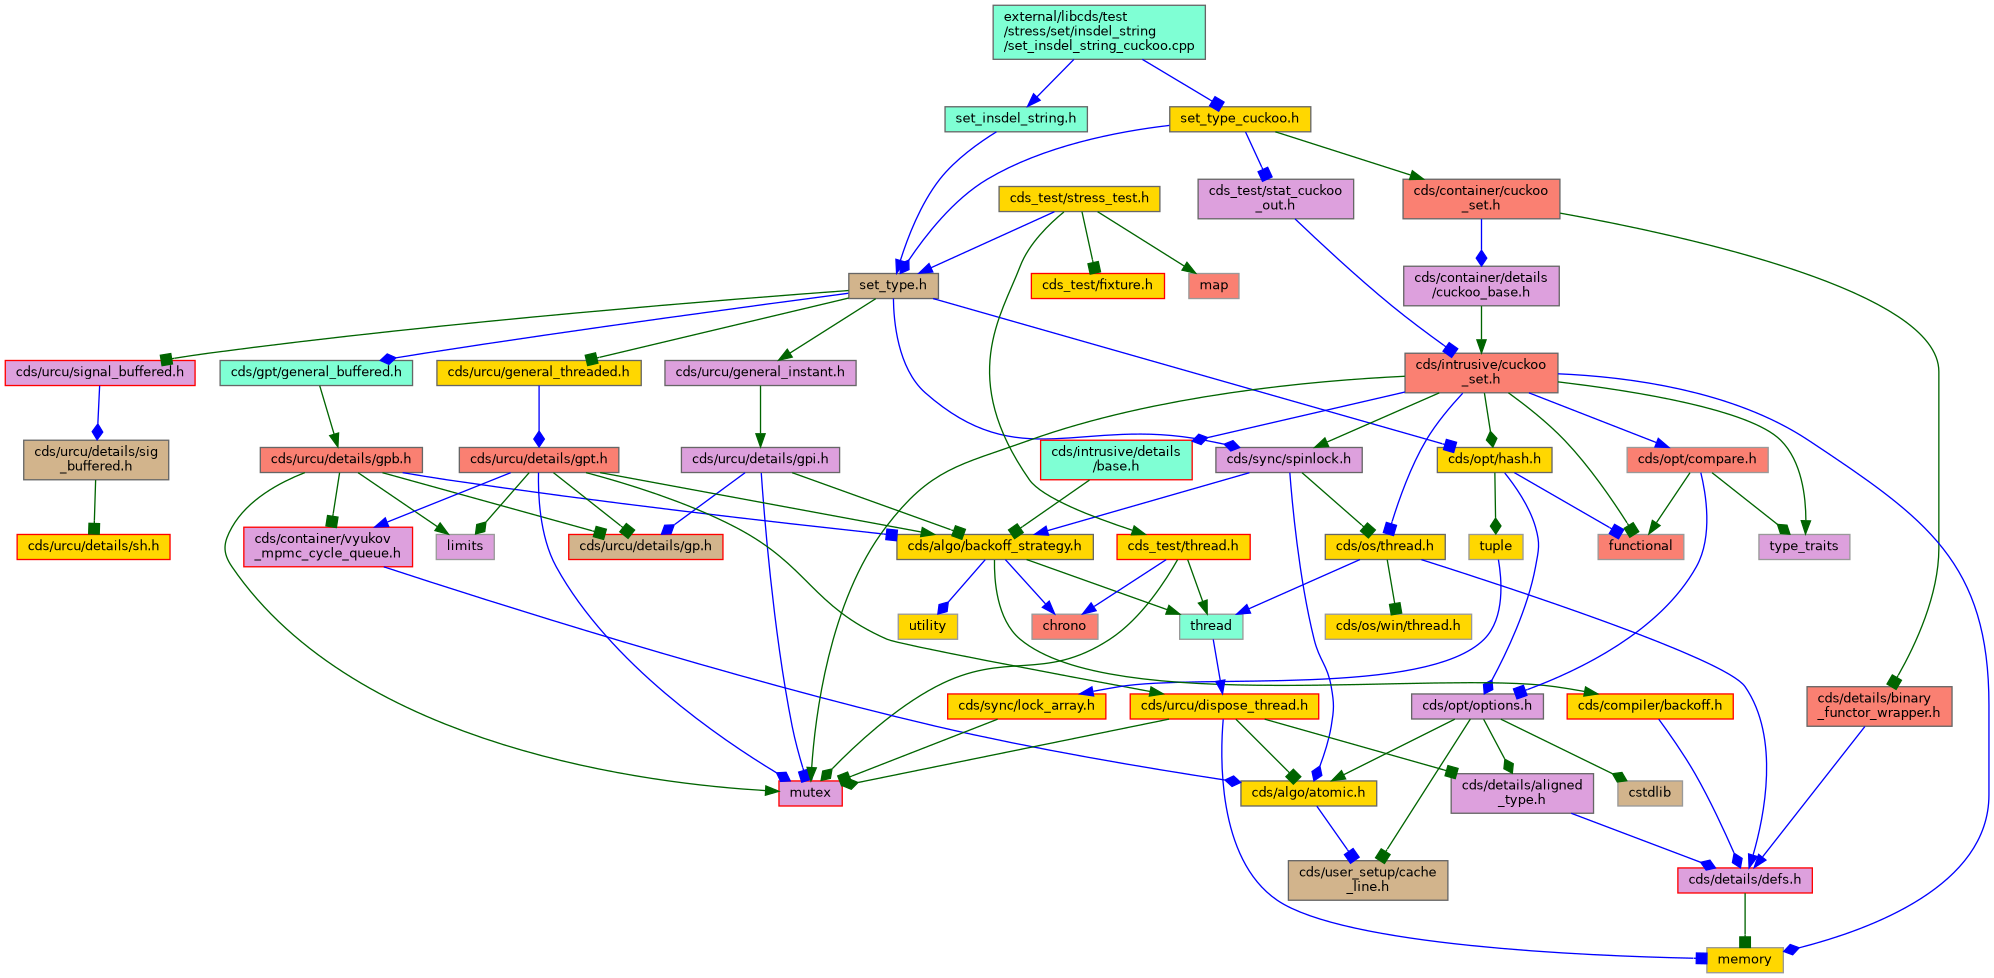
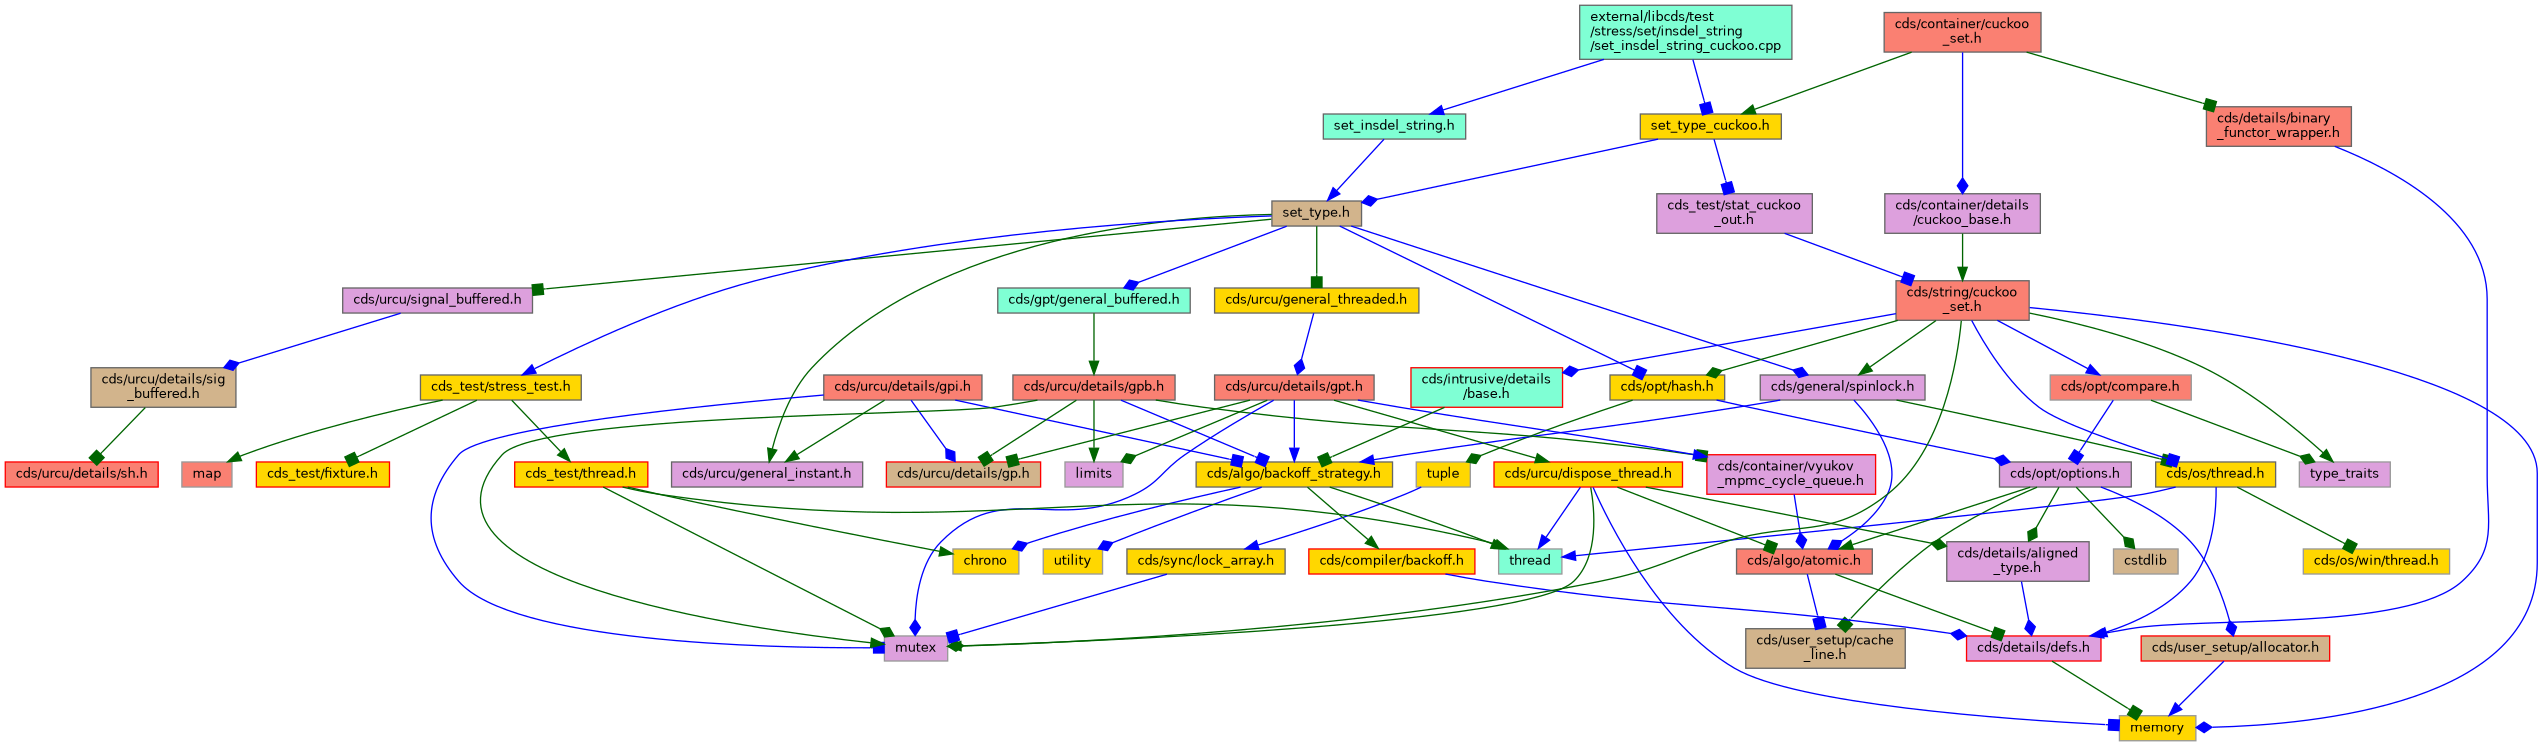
  digraph {
    node [color=grey40 fillcolor=gold fontname=Helvetica fontsize=10 shape=box style=filled]
    edge [arrowhead=normal color=blue fontname=Helvetica fontsize=10 labelfontname=Helvetica labelfontsize=10 style=solid]
    n1 [color=gray40 fillcolor=aquamarine fontcolor=black height=0.2 label="external/libcds/test\l/stress/set/insdel_string\l/set_insdel_string_cuckoo.cpp" width=0.4]
    n2 [fillcolor=aquamarine height=0.2 label="set_insdel_string.h" width=0.4]
    n3 [height=0.2 label="set_type_cuckoo.h" width=0.4]
    n4 [fillcolor=tan height=0.2 label="set_type.h" width=0.4]
    n5 [fillcolor=salmon height=0.2 label="cds/container/cuckoo\l_set.h" width=0.4]
    n6 [fillcolor=plum height=0.2 label="cds_test/stat_cuckoo\l_out.h" width=0.4]
    n7 [fillcolor=plum height=0.2 label="cds/urcu/general_instant.h" width=0.4]
    n8 [fillcolor=aquamarine height=0.2 label="cds/gpt/general_buffered.h" width=0.4]
    n9 [height=0.2 label="cds/urcu/general_threaded.h" width=0.4]
-   n10 [color=red fillcolor=plum height=0.2 label="cds/urcu/signal_buffered.h" width=0.4]
+   n10 [fillcolor=plum height=0.2 label="cds/urcu/signal_buffered.h" width=0.4]
    n11 [height=0.2 label="cds/opt/hash.h" width=0.4]
-   n12 [fillcolor=plum height=0.2 label="cds/sync/spinlock.h" width=0.4]
+   n12 [fillcolor=plum height=0.2 label="cds/general/spinlock.h" width=0.4]
    n13 [height=0.2 label="cds_test/stress_test.h" width=0.4]
-   n14 [fillcolor=plum height=0.2 label="cds/urcu/details/gpi.h" width=0.4]
+   n14 [fillcolor=salmon height=0.2 label="cds/urcu/details/gpi.h" width=0.4]
    n15 [fillcolor=salmon height=0.2 label="cds/urcu/details/gpb.h" width=0.4]
    n16 [fillcolor=salmon height=0.2 label="cds/urcu/details/gpt.h" width=0.4]
    n17 [fillcolor=tan height=0.2 label="cds/urcu/details/sig\l_buffered.h" width=0.4]
    n18 [color=grey60 height=0.2 label=tuple width=0.4]
-   n19 [color=grey60 fillcolor=salmon height=0.2 label=functional width=0.4]
    n20 [fillcolor=plum height=0.2 label="cds/opt/options.h" width=0.4]
    n21 [height=0.2 label="cds/algo/backoff_strategy.h" width=0.4]
-   n22 [height=0.2 label="cds/algo/atomic.h" width=0.4]
+   n22 [fillcolor=salmon height=0.2 label="cds/algo/atomic.h" width=0.4]
    n23 [height=0.2 label="cds/os/thread.h" width=0.4]
    n24 [color=grey60 fillcolor=salmon height=0.2 label=map width=0.4]
    n25 [color=red height=0.2 label="cds_test/fixture.h" width=0.4]
    n26 [color=red height=0.2 label="cds_test/thread.h" width=0.4]
-   n27 [color=red fillcolor=plum height=0.2 label=mutex width=0.4]
+   n27 [color=grey60 fillcolor=plum height=0.2 label=mutex width=0.4]
    n28 [color=red fillcolor=tan height=0.2 label="cds/urcu/details/gp.h" width=0.4]
    n29 [color=grey60 height=0.2 label=utility width=0.4]
    n30 [color=grey60 fillcolor=aquamarine height=0.2 label=thread width=0.4]
-   n31 [color=grey60 fillcolor=salmon height=0.2 label=chrono width=0.4]
+   n31 [color=grey60 height=0.2 label=chrono width=0.4]
    n32 [color=red height=0.2 label="cds/compiler/backoff.h" width=0.4]
    n33 [color=red fillcolor=plum height=0.2 label="cds/details/defs.h" width=0.4]
    n34 [color=grey60 height=0.2 label=memory width=0.4]
    n35 [color=grey60 fillcolor=plum height=0.2 label=limits width=0.4]
    n36 [color=red fillcolor=plum height=0.2 label="cds/container/vyukov\l_mpmc_cycle_queue.h" width=0.4]
    n37 [fillcolor=tan height=0.2 label="cds/user_setup/cache\l_line.h" width=0.4]
    n38 [color=red height=0.2 label="cds/urcu/dispose_thread.h" width=0.4]
    n39 [fillcolor=plum height=0.2 label="cds/details/aligned\l_type.h" width=0.4]
-   n40 [color=red height=0.2 label="cds/urcu/details/sh.h" width=0.4]
-   n41 [color=red height=0.2 label="cds/sync/lock_array.h" width=0.4]
+   n40 [color=red fillcolor=salmon height=0.2 label="cds/urcu/details/sh.h" width=0.4]
+   n41 [height=0.2 label="cds/sync/lock_array.h" width=0.4]
    n42 [color=grey60 fillcolor=tan height=0.2 label=cstdlib width=0.4]
+   n43 [color=red fillcolor=tan height=0.2 label="cds/user_setup/allocator.h" width=0.4]
    n44 [color=grey60 height=0.2 label="cds/os/win/thread.h" width=0.4]
    n45 [fillcolor=plum height=0.2 label="cds/container/details\l/cuckoo_base.h" width=0.4]
    n46 [fillcolor=salmon height=0.2 label="cds/details/binary\l_functor_wrapper.h" width=0.4]
-   n47 [fillcolor=salmon height=0.2 label="cds/intrusive/cuckoo\l_set.h" width=0.4]
+   n47 [fillcolor=salmon height=0.2 label="cds/string/cuckoo\l_set.h" width=0.4]
    n48 [color=grey60 fillcolor=plum height=0.2 label=type_traits width=0.4]
    n49 [color=red fillcolor=aquamarine height=0.2 label="cds/intrusive/details\l/base.h" width=0.4]
    n50 [color=grey60 fillcolor=salmon height=0.2 label="cds/opt/compare.h" width=0.4]
    n1 -> n2
    n1 -> n3 [arrowhead=box]
    n2 -> n4
    n3 -> n4 [arrowhead=diamond]
-   n3 -> n5 [color=darkgreen]
+   n5 -> n3 [color=darkgreen]
    n3 -> n6 [arrowhead=box]
    n4 -> n7 [color=darkgreen]
    n4 -> n8 [arrowhead=diamond]
    n4 -> n9 [arrowhead=box color=darkgreen]
    n4 -> n10 [arrowhead=box color=darkgreen]
    n4 -> n11 [arrowhead=box]
    n4 -> n12 [arrowhead=diamond]
-   n13 -> n4
+   n4 -> n13
    n5 -> n45 [arrowhead=diamond]
    n5 -> n46 [arrowhead=box color=darkgreen]
    n6 -> n47 [arrowhead=box]
-   n7 -> n14 [color=darkgreen]
+   n14 -> n7 [color=darkgreen]
    n8 -> n15 [color=darkgreen]
    n9 -> n16 [arrowhead=diamond]
    n10 -> n17 [arrowhead=diamond]
    n11 -> n18 [arrowhead=diamond color=darkgreen]
-   n11 -> n19 [arrowhead=box]
    n11 -> n20 [arrowhead=diamond]
    n12 -> n21
    n12 -> n22 [arrowhead=diamond]
    n12 -> n23 [arrowhead=box color=darkgreen]
    n13 -> n24 [color=darkgreen]
    n13 -> n25 [arrowhead=box color=darkgreen]
    n13 -> n26 [color=darkgreen]
-   n14 -> n21 [arrowhead=box color=darkgreen]
+   n14 -> n21 [arrowhead=box]
    n14 -> n27 [arrowhead=box]
    n14 -> n28 [arrowhead=diamond]
    n15 -> n21 [arrowhead=box]
    n15 -> n27 [color=darkgreen]
    n15 -> n28 [arrowhead=box color=darkgreen]
    n15 -> n35 [color=darkgreen]
    n15 -> n36 [arrowhead=box color=darkgreen]
-   n16 -> n21 [color=darkgreen]
+   n16 -> n21
    n16 -> n27 [arrowhead=diamond]
    n16 -> n28 [arrowhead=box color=darkgreen]
    n16 -> n35 [arrowhead=diamond color=darkgreen]
    n16 -> n36
    n16 -> n38 [color=darkgreen]
    n17 -> n40 [arrowhead=box color=darkgreen]
    n18 -> n41
    n20 -> n22 [color=darkgreen]
    n20 -> n37 [arrowhead=box color=darkgreen]
    n20 -> n39 [arrowhead=diamond color=darkgreen]
    n20 -> n42 [arrowhead=diamond color=darkgreen]
+   n20 -> n43 [arrowhead=diamond]
    n21 -> n29 [arrowhead=diamond]
    n21 -> n30 [color=darkgreen]
-   n21 -> n31
+   n21 -> n31 [arrowhead=diamond]
    n21 -> n32 [color=darkgreen]
+   n22 -> n33 [arrowhead=box color=darkgreen]
    n22 -> n37 [arrowhead=box]
    n23 -> n30
    n23 -> n33
    n23 -> n44 [arrowhead=box color=darkgreen]
    n26 -> n27 [arrowhead=diamond color=darkgreen]
    n26 -> n30 [color=darkgreen]
-   n26 -> n31
+   n26 -> n31 [color=darkgreen]
    n32 -> n33 [arrowhead=diamond]
    n33 -> n34 [arrowhead=box color=darkgreen]
    n36 -> n22 [arrowhead=diamond]
    n38 -> n22 [arrowhead=box color=darkgreen]
    n38 -> n27 [arrowhead=diamond color=darkgreen]
-   n30 -> n38
+   n38 -> n30
    n38 -> n34 [arrowhead=box]
-   n38 -> n39 [arrowhead=box color=darkgreen]
+   n38 -> n39 [arrowhead=diamond color=darkgreen]
    n39 -> n33 [arrowhead=diamond]
-   n41 -> n27 [arrowhead=box color=darkgreen]
+   n41 -> n27 [arrowhead=box]
+   n43 -> n34
    n45 -> n47 [color=darkgreen]
    n46 -> n33
    n47 -> n11 [arrowhead=diamond color=darkgreen]
    n47 -> n12 [color=darkgreen]
-   n47 -> n19 [arrowhead=box color=darkgreen]
    n47 -> n23 [arrowhead=box]
    n47 -> n27 [color=darkgreen]
    n47 -> n34 [arrowhead=diamond]
    n47 -> n48 [color=darkgreen]
    n47 -> n49 [arrowhead=diamond]
    n47 -> n50
    n49 -> n21 [arrowhead=box color=darkgreen]
-   n50 -> n19 [color=darkgreen]
    n50 -> n20 [arrowhead=box]
    n50 -> n48 [arrowhead=diamond color=darkgreen]
  }
